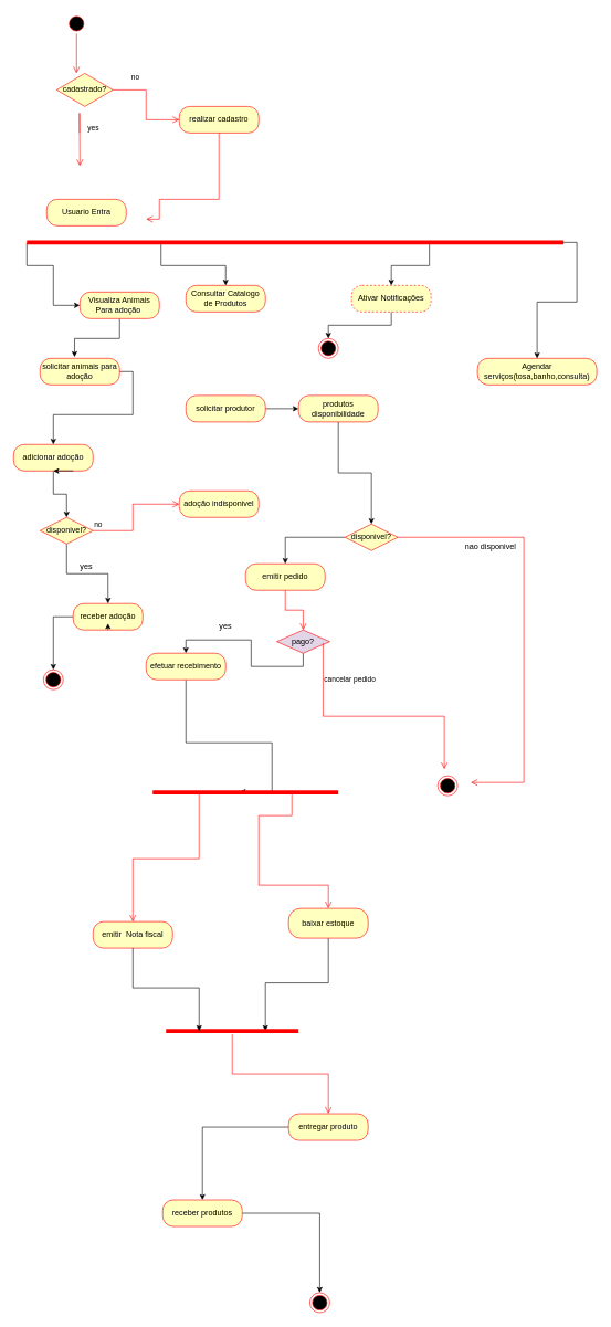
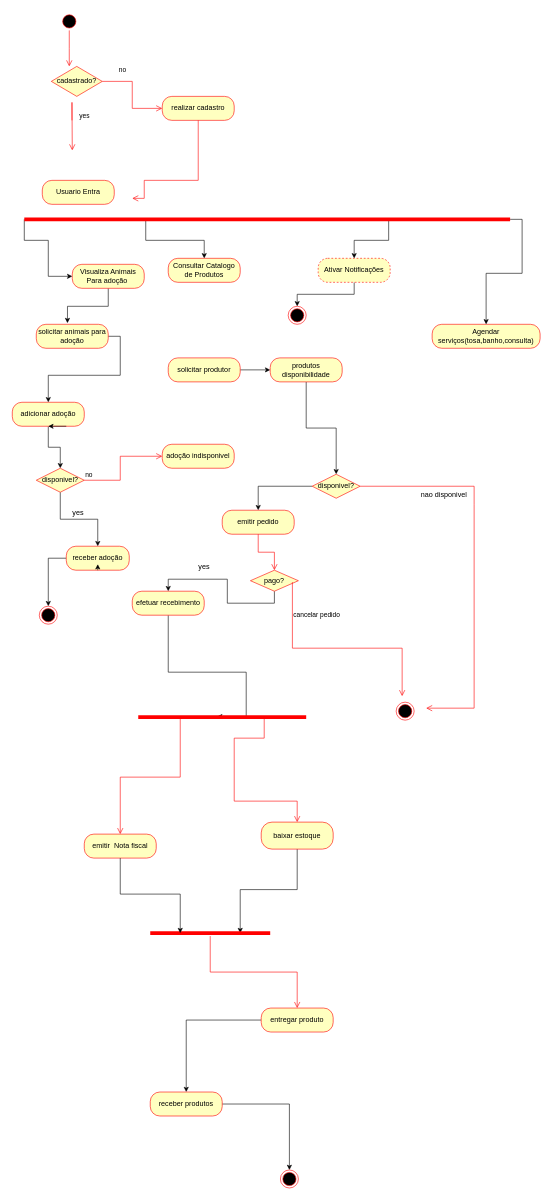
  <mxCell id="0" />
  <mxCell id="1" parent="0" />
  <mxCell id="2" value="" style="edgeStyle=orthogonalEdgeStyle;rounded=0;orthogonalLoop=1;jettySize=auto;html=1;" parent="1" source="3" target="5" edge="1"><mxGeometry relative="1" as="geometry" /></mxCell>
  <mxCell id="3" value="solicitar produtor" style="rounded=1;whiteSpace=wrap;html=1;arcSize=40;fontColor=#000000;fillColor=#ffffc0;strokeColor=#ff0000;" parent="1" vertex="1"><mxGeometry x="280" y="596" width="120" height="40" as="geometry" /></mxCell>
  <mxCell id="4" value="" style="edgeStyle=orthogonalEdgeStyle;rounded=0;orthogonalLoop=1;jettySize=auto;html=1;" parent="1" source="5" target="7" edge="1"><mxGeometry relative="1" as="geometry" /></mxCell>
  <mxCell id="5" value="produtos disponibilidade" style="rounded=1;whiteSpace=wrap;html=1;arcSize=40;fontColor=#000000;fillColor=#ffffc0;strokeColor=#ff0000;" parent="1" vertex="1"><mxGeometry x="450" y="596" width="120" height="40" as="geometry" /></mxCell>
  <mxCell id="6" value="" style="edgeStyle=orthogonalEdgeStyle;rounded=0;orthogonalLoop=1;jettySize=auto;html=1;" parent="1" source="7" target="14" edge="1"><mxGeometry relative="1" as="geometry" /></mxCell>
  <mxCell id="7" value="disponivel?" style="rhombus;whiteSpace=wrap;html=1;fontColor=#000000;fillColor=#ffffc0;strokeColor=#ff0000;" parent="1" vertex="1"><mxGeometry x="520" y="790" width="80" height="40" as="geometry" /></mxCell>
  <mxCell id="8" value="" style="edgeStyle=orthogonalEdgeStyle;html=1;align=left;verticalAlign=bottom;endArrow=open;endSize=8;strokeColor=#ff0000;rounded=0;" parent="1" source="7" edge="1"><mxGeometry x="-1" y="14" relative="1" as="geometry"><mxPoint x="710" as="targetPoint" y="1180" /><mxPoint x="-10" y="4" as="offset" /><Array as="points"><mxPoint x="790" y="840" /><mxPoint x="790" y="1180" /><mxPoint x="720" y="1180" /></Array></mxGeometry></mxCell>
  <mxCell id="9" value="nao disponivel" style="text;html=1;whiteSpace=wrap;strokeColor=none;fillColor=none;align=center;verticalAlign=middle;rounded=0;" parent="1" vertex="1"><mxGeometry x="700" y="810" width="80" height="30" as="geometry" /></mxCell>
  <mxCell id="10" style="edgeStyle=orthogonalEdgeStyle;rounded=0;orthogonalLoop=1;jettySize=auto;html=1;exitX=0.5;exitY=1;exitDx=0;exitDy=0;entryX=0.5;entryY=0;entryDx=0;entryDy=0;" edge="1" parent="1" source="11" target="17"><mxGeometry relative="1" as="geometry" /></mxCell>
- <mxCell id="11" value="pago?" style="rhombus;whiteSpace=wrap;html=1;fontColor=#000000;fillColor=#e1d5e7;strokeColor=#ff0000;" parent="1" vertex="1"><mxGeometry x="417" y="950" width="80" height="35" as="geometry" /></mxCell>
+ <mxCell id="11" value="pago?" style="rhombus;whiteSpace=wrap;html=1;fontColor=#000000;fillColor=#ffffc0;strokeColor=#ff0000;" parent="1" vertex="1"><mxGeometry x="417" y="950" width="80" height="35" as="geometry" /></mxCell>
  <mxCell id="12" value="cancelar pedido" style="edgeStyle=orthogonalEdgeStyle;html=1;align=left;verticalAlign=bottom;endArrow=open;endSize=8;strokeColor=#ff0000;rounded=0;exitX=0.875;exitY=0.571;exitDx=0;exitDy=0;exitPerimeter=0;" parent="1" source="11" edge="1"><mxGeometry x="-0.661" relative="1" as="geometry"><mxPoint x="670" y="1160" as="targetPoint" /><mxPoint x="1010" y="1197.5" as="sourcePoint" /><mxPoint as="offset" /><Array as="points"><mxPoint x="670" y="1080" /></Array></mxGeometry></mxCell>
  <mxCell id="13" value="" style="ellipse;html=1;shape=endState;fillColor=#000000;strokeColor=#ff0000;" parent="1" vertex="1"><mxGeometry x="660" y="1170" width="30" height="30" as="geometry" /></mxCell>
  <mxCell id="14" value="emitir pedido" style="rounded=1;whiteSpace=wrap;html=1;arcSize=40;fontColor=#000000;fillColor=#ffffc0;strokeColor=#ff0000;" parent="1" vertex="1"><mxGeometry x="370" y="850" width="120" height="40" as="geometry" /></mxCell>
  <mxCell id="15" value="" style="edgeStyle=orthogonalEdgeStyle;html=1;verticalAlign=bottom;endArrow=open;endSize=8;strokeColor=#ff0000;rounded=0;exitX=0.5;exitY=1;exitDx=0;exitDy=0;entryX=0.5;entryY=0;entryDx=0;entryDy=0;" parent="1" edge="1" target="11" source="14"><mxGeometry relative="1" as="geometry"><mxPoint x="940" y="1170" as="targetPoint" /><mxPoint x="950" y="1120" as="sourcePoint" /></mxGeometry></mxCell>
  <mxCell id="16" value="" style="edgeStyle=orthogonalEdgeStyle;rounded=0;orthogonalLoop=1;jettySize=auto;html=1;entryX=0.47;entryY=0.4;entryDx=0;entryDy=0;entryPerimeter=0;" parent="1" source="17" target="19" edge="1"><mxGeometry relative="1" as="geometry"><Array as="points"><mxPoint x="280" y="1120" /><mxPoint x="410" y="1120" /></Array></mxGeometry></mxCell>
  <mxCell id="17" value="efetuar recebimento" style="rounded=1;whiteSpace=wrap;html=1;arcSize=40;fontColor=#000000;fillColor=#ffffc0;strokeColor=#ff0000;" parent="1" vertex="1"><mxGeometry x="220" y="985" width="120" height="40" as="geometry" /></mxCell>
  <mxCell id="18" value="yes" style="text;html=1;whiteSpace=wrap;strokeColor=none;fillColor=none;align=center;verticalAlign=middle;rounded=0;" parent="1" vertex="1"><mxGeometry x="310" y="930" width="60" height="30" as="geometry" /></mxCell>
  <mxCell id="19" value="" style="shape=line;html=1;strokeWidth=6;strokeColor=#ff0000;" parent="1" vertex="1"><mxGeometry x="230" y="1190" width="280" height="10" as="geometry" /></mxCell>
  <mxCell id="20" value="" style="edgeStyle=orthogonalEdgeStyle;html=1;verticalAlign=bottom;endArrow=open;endSize=8;strokeColor=#ff0000;rounded=0;exitX=0.75;exitY=0.5;exitDx=0;exitDy=0;exitPerimeter=0;entryX=0.5;entryY=0;entryDx=0;entryDy=0;" parent="1" source="19" target="61" edge="1"><mxGeometry relative="1" as="geometry"><mxPoint x="680" y="1560" as="targetPoint" /><Array as="points"><mxPoint x="440" y="1230" /><mxPoint x="390" y="1230" /><mxPoint x="390" y="1335" /><mxPoint x="495" y="1335" /><mxPoint x="495" y="1360" /></Array></mxGeometry></mxCell>
  <mxCell id="21" value="" style="edgeStyle=orthogonalEdgeStyle;html=1;verticalAlign=bottom;endArrow=open;endSize=8;strokeColor=#ff0000;rounded=0;exitX=0.25;exitY=0.5;exitDx=0;exitDy=0;exitPerimeter=0;" parent="1" target="23" edge="1" source="19"><mxGeometry relative="1" as="geometry"><mxPoint x="1250" y="1650" as="targetPoint" /><mxPoint x="1250" y="1600" as="sourcePoint" /></mxGeometry></mxCell>
  <mxCell id="22" value="" style="edgeStyle=orthogonalEdgeStyle;rounded=0;orthogonalLoop=1;jettySize=auto;html=1;entryX=0.75;entryY=0.5;entryDx=0;entryDy=0;entryPerimeter=0;" parent="1" source="61" target="24" edge="1"><mxGeometry relative="1" as="geometry" /></mxCell>
  <mxCell id="23" value="emitir&amp;nbsp; Nota fiscal" style="rounded=1;whiteSpace=wrap;html=1;arcSize=40;fontColor=#000000;fillColor=#ffffc0;strokeColor=#ff0000;" parent="1" vertex="1"><mxGeometry x="140" y="1390" width="120" height="40" as="geometry" /></mxCell>
  <mxCell id="24" value="" style="shape=line;html=1;strokeWidth=6;strokeColor=#ff0000;" parent="1" vertex="1"><mxGeometry x="250" y="1550" width="200" height="10" as="geometry" /></mxCell>
  <mxCell id="25" value="" style="edgeStyle=orthogonalEdgeStyle;html=1;verticalAlign=bottom;endArrow=open;endSize=8;strokeColor=#ff0000;rounded=0;" parent="1" source="24" target="27" edge="1"><mxGeometry relative="1" as="geometry"><mxPoint x="1320" y="1830" as="targetPoint" /></mxGeometry></mxCell>
  <mxCell id="26" value="" style="edgeStyle=orthogonalEdgeStyle;rounded=0;orthogonalLoop=1;jettySize=auto;html=1;" parent="1" source="27" target="29" edge="1"><mxGeometry relative="1" as="geometry" /></mxCell>
  <mxCell id="27" value="entregar produto" style="rounded=1;whiteSpace=wrap;html=1;arcSize=40;fontColor=#000000;fillColor=#ffffc0;strokeColor=#ff0000;" parent="1" vertex="1"><mxGeometry x="435" y="1680" width="120" height="40" as="geometry" /></mxCell>
  <mxCell id="28" value="" style="edgeStyle=orthogonalEdgeStyle;rounded=0;orthogonalLoop=1;jettySize=auto;html=1;" parent="1" source="29" target="30" edge="1"><mxGeometry relative="1" as="geometry" /></mxCell>
- <mxCell id="29" value="receber produtos" style="rounded=1;whiteSpace=wrap;html=1;arcSize=40;fontColor=#000000;fillColor=#ffffc0;strokeColor=#ff0000;" parent="1" vertex="1"><mxGeometry x="245" y="1810" width="120" height="40" as="geometry" /></mxCell>
+ <mxCell id="29" value="receber produtos" style="rounded=1;whiteSpace=wrap;html=1;arcSize=40;fontColor=#000000;fillColor=#ffffc0;strokeColor=#ff0000;" parent="1" vertex="1"><mxGeometry x="250" y="1820" width="120" height="40" as="geometry" /></mxCell>
  <mxCell id="30" value="" style="ellipse;html=1;shape=endState;fillColor=#000000;strokeColor=#ff0000;" parent="1" vertex="1"><mxGeometry x="467" y="1950" width="30" height="30" as="geometry" /></mxCell>
  <mxCell id="31" value="" style="edgeStyle=orthogonalEdgeStyle;rounded=0;orthogonalLoop=1;jettySize=auto;html=1;" parent="1" source="32" target="34" edge="1"><mxGeometry relative="1" as="geometry" /></mxCell>
  <mxCell id="32" value="adicionar adoção" style="rounded=1;whiteSpace=wrap;html=1;arcSize=40;fontColor=#000000;fillColor=#ffffc0;strokeColor=#ff0000;" parent="1" vertex="1"><mxGeometry x="20" y="670" width="120" height="40" as="geometry" /></mxCell>
  <mxCell id="33" style="edgeStyle=orthogonalEdgeStyle;rounded=0;orthogonalLoop=1;jettySize=auto;html=1;exitX=0.5;exitY=1;exitDx=0;exitDy=0;entryX=0.5;entryY=0;entryDx=0;entryDy=0;" edge="1" parent="1" source="34" target="37"><mxGeometry relative="1" as="geometry" /></mxCell>
  <mxCell id="34" value="disponivel?" style="rhombus;whiteSpace=wrap;html=1;fontColor=#000000;fillColor=#ffffc0;strokeColor=#ff0000;" parent="1" vertex="1"><mxGeometry x="60" y="780" width="80" height="40" as="geometry" /></mxCell>
  <mxCell id="35" value="no" style="edgeStyle=orthogonalEdgeStyle;html=1;align=left;verticalAlign=bottom;endArrow=open;endSize=8;strokeColor=#ff0000;rounded=0;entryX=0;entryY=0.5;entryDx=0;entryDy=0;exitX=1;exitY=0.5;exitDx=0;exitDy=0;" parent="1" source="34" edge="1" target="60"><mxGeometry x="-1" relative="1" as="geometry"><mxPoint x="440" y="750" as="targetPoint" /><Array as="points"><mxPoint x="200" y="800" /><mxPoint x="200" y="760" /></Array></mxGeometry></mxCell>
  <mxCell id="36" style="edgeStyle=orthogonalEdgeStyle;rounded=0;orthogonalLoop=1;jettySize=auto;html=1;exitX=0;exitY=0.5;exitDx=0;exitDy=0;entryX=0.5;entryY=0;entryDx=0;entryDy=0;" edge="1" parent="1" source="37" target="62"><mxGeometry relative="1" as="geometry" /></mxCell>
  <mxCell id="37" value="receber adoção" style="rounded=1;whiteSpace=wrap;html=1;arcSize=40;fontColor=#000000;fillColor=#ffffc0;strokeColor=#ff0000;" parent="1" vertex="1"><mxGeometry x="110" y="910" width="105" height="40" as="geometry" /></mxCell>
  <mxCell id="38" style="edgeStyle=orthogonalEdgeStyle;rounded=0;orthogonalLoop=1;jettySize=auto;html=1;exitX=1;exitY=0.5;exitDx=0;exitDy=0;" parent="1" source="39" target="32" edge="1"><mxGeometry relative="1" as="geometry" /></mxCell>
  <mxCell id="39" value="solicitar animais para adoção" style="rounded=1;whiteSpace=wrap;html=1;arcSize=40;fontColor=#000000;fillColor=#ffffc0;strokeColor=#ff0000;" parent="1" vertex="1"><mxGeometry x="60" y="540" width="120" height="40" as="geometry" /></mxCell>
  <mxCell id="40" value="Agendar serviços(tosa,banho,consulta)" style="rounded=1;whiteSpace=wrap;html=1;arcSize=40;fontColor=#000000;fillColor=#ffffc0;strokeColor=#ff0000;" parent="1" vertex="1"><mxGeometry x="720" y="540" width="180" height="40" as="geometry" /></mxCell>
  <mxCell id="41" value="" style="ellipse;html=1;shape=startState;fillColor=#000000;strokeColor=#ff0000;" parent="1" vertex="1"><mxGeometry x="100" y="20" width="30" height="30" as="geometry" /></mxCell>
  <mxCell id="42" value="" style="edgeStyle=orthogonalEdgeStyle;html=1;verticalAlign=bottom;endArrow=open;endSize=8;strokeColor=#ff0000;rounded=0;" parent="1" source="41" edge="1"><mxGeometry relative="1" as="geometry"><mxPoint x="115" y="110" as="targetPoint" /></mxGeometry></mxCell>
  <mxCell id="43" value="realizar cadastro" style="rounded=1;whiteSpace=wrap;html=1;arcSize=40;fontColor=#000000;fillColor=#ffffc0;strokeColor=#ff0000;" parent="1" vertex="1"><mxGeometry x="270" y="160" width="120" height="40" as="geometry" /></mxCell>
  <mxCell id="44" value="" style="edgeStyle=orthogonalEdgeStyle;html=1;verticalAlign=bottom;endArrow=open;endSize=8;strokeColor=#ff0000;rounded=0;exitX=0.5;exitY=1;exitDx=0;exitDy=0;" parent="1" source="43" edge="1"><mxGeometry relative="1" as="geometry"><mxPoint x="220" y="330" as="targetPoint" /><Array as="points"><mxPoint x="330" y="300" /><mxPoint x="240" y="300" /></Array></mxGeometry></mxCell>
  <mxCell id="45" value="cadastrado?" style="rhombus;whiteSpace=wrap;html=1;fontColor=#000000;fillColor=#ffffc0;strokeColor=#ff0000;" parent="1" vertex="1"><mxGeometry x="85" y="110" width="85" height="50" as="geometry" /></mxCell>
  <mxCell id="46" value="no" style="edgeStyle=orthogonalEdgeStyle;html=1;align=left;verticalAlign=bottom;endArrow=open;endSize=8;strokeColor=#ff0000;rounded=0;entryX=0;entryY=0.5;entryDx=0;entryDy=0;exitX=1;exitY=0.5;exitDx=0;exitDy=0;" parent="1" source="45" target="43" edge="1"><mxGeometry x="-0.636" y="10" relative="1" as="geometry"><mxPoint x="260" y="130" as="targetPoint" /><Array as="points"><mxPoint x="220" y="135" /><mxPoint x="220" y="180" /></Array><mxPoint as="offset" /></mxGeometry></mxCell>
  <mxCell id="47" value="yes" style="edgeStyle=orthogonalEdgeStyle;html=1;align=left;verticalAlign=top;endArrow=open;endSize=8;strokeColor=#ff0000;rounded=0;" parent="1" edge="1"><mxGeometry x="-0.272" y="10" relative="1" as="geometry"><mxPoint x="120" y="250" as="targetPoint" /><mxPoint x="119.5" y="200" as="sourcePoint" /><Array as="points"><mxPoint x="119.5" y="170" /></Array><mxPoint as="offset" /></mxGeometry></mxCell>
  <mxCell id="48" value="Usuario Entra" style="rounded=1;whiteSpace=wrap;html=1;arcSize=40;fontColor=#000000;fillColor=#ffffc0;strokeColor=#ff0000;" parent="1" vertex="1"><mxGeometry x="70" y="300" width="120" height="40" as="geometry" /></mxCell>
  <mxCell id="49" style="edgeStyle=orthogonalEdgeStyle;rounded=0;orthogonalLoop=1;jettySize=auto;html=1;exitX=0;exitY=0.5;exitDx=0;exitDy=0;exitPerimeter=0;" parent="1" edge="1" target="55" source="53"><mxGeometry relative="1" as="geometry"><mxPoint x="60" y="365" as="sourcePoint" /><mxPoint x="60" y="490" as="targetPoint" /><Array as="points"><mxPoint x="40" y="400" /><mxPoint x="80" y="400" /></Array></mxGeometry></mxCell>
  <mxCell id="50" style="edgeStyle=orthogonalEdgeStyle;rounded=0;orthogonalLoop=1;jettySize=auto;html=1;exitX=0.25;exitY=0.5;exitDx=0;exitDy=0;exitPerimeter=0;" parent="1" source="53" target="56" edge="1"><mxGeometry relative="1" as="geometry"><mxPoint x="250" y="480" as="targetPoint" /></mxGeometry></mxCell>
  <mxCell id="51" style="edgeStyle=orthogonalEdgeStyle;rounded=0;orthogonalLoop=1;jettySize=auto;html=1;exitX=0.75;exitY=0.5;exitDx=0;exitDy=0;exitPerimeter=0;" parent="1" source="53" target="58" edge="1"><mxGeometry relative="1" as="geometry"><mxPoint x="420" y="520" as="targetPoint" /></mxGeometry></mxCell>
  <mxCell id="52" style="edgeStyle=orthogonalEdgeStyle;rounded=0;orthogonalLoop=1;jettySize=auto;html=1;exitX=1;exitY=0.5;exitDx=0;exitDy=0;exitPerimeter=0;" edge="1" parent="1" source="53" target="40"><mxGeometry relative="1" as="geometry" /></mxCell>
  <mxCell id="53" value="" style="shape=line;html=1;strokeWidth=6;strokeColor=#ff0000;" parent="1" vertex="1"><mxGeometry x="40" y="360" width="810" height="10" as="geometry" /></mxCell>
  <mxCell id="54" style="edgeStyle=orthogonalEdgeStyle;rounded=0;orthogonalLoop=1;jettySize=auto;html=1;exitX=0.5;exitY=1;exitDx=0;exitDy=0;entryX=0.433;entryY=-0.05;entryDx=0;entryDy=0;entryPerimeter=0;" parent="1" source="55" edge="1" target="39"><mxGeometry relative="1" as="geometry"><mxPoint x="90" y="660" as="targetPoint" /></mxGeometry></mxCell>
  <mxCell id="55" value="Visualiza Animais Para adoção&amp;nbsp;" style="rounded=1;whiteSpace=wrap;html=1;arcSize=40;fontColor=#000000;fillColor=#ffffc0;strokeColor=#ff0000;" parent="1" vertex="1"><mxGeometry x="120" y="440" width="120" height="40" as="geometry" /></mxCell>
  <mxCell id="56" value="Consultar Catalogo de Produtos" style="rounded=1;whiteSpace=wrap;html=1;arcSize=40;fontColor=#000000;fillColor=#ffffc0;strokeColor=#ff0000;" parent="1" vertex="1"><mxGeometry x="280" y="430" width="120" height="40" as="geometry" /></mxCell>
  <mxCell id="57" style="edgeStyle=orthogonalEdgeStyle;rounded=0;orthogonalLoop=1;jettySize=auto;html=1;exitX=0.5;exitY=1;exitDx=0;exitDy=0;" edge="1" parent="1" source="58" target="63"><mxGeometry relative="1" as="geometry"><mxPoint x="430" y="560" as="targetPoint" /></mxGeometry></mxCell>
  <mxCell id="58" value="Ativar Notificações" style="rounded=1;whiteSpace=wrap;html=1;arcSize=40;fontColor=#000000;fillColor=#ffffc0;strokeColor=#ff0000;dashed=1;" parent="1" vertex="1"><mxGeometry x="530" y="430" width="120" height="40" as="geometry" /></mxCell>
  <mxCell id="59" style="edgeStyle=orthogonalEdgeStyle;rounded=0;orthogonalLoop=1;jettySize=auto;html=1;exitX=0.75;exitY=1;exitDx=0;exitDy=0;entryX=0.5;entryY=1;entryDx=0;entryDy=0;" parent="1" source="32" target="32" edge="1"><mxGeometry relative="1" as="geometry" /></mxCell>
  <mxCell id="60" value="adoção indisponivel" style="rounded=1;whiteSpace=wrap;html=1;arcSize=40;fontColor=#000000;fillColor=#ffffc0;strokeColor=#ff0000;" vertex="1" parent="1"><mxGeometry x="270" y="740" width="120" height="40" as="geometry" /></mxCell>
  <mxCell id="61" value="baixar estoque" style="rounded=1;whiteSpace=wrap;html=1;arcSize=40;fontColor=#000000;fillColor=#ffffc0;strokeColor=#ff0000;" parent="1" vertex="1"><mxGeometry x="435" y="1370" width="120" height="45" as="geometry" /></mxCell>
  <mxCell id="62" value="" style="ellipse;html=1;shape=endState;fillColor=#000000;strokeColor=#ff0000;" vertex="1" parent="1"><mxGeometry x="65" y="1010" width="30" height="30" as="geometry" /></mxCell>
  <mxCell id="63" value="" style="ellipse;html=1;shape=endState;fillColor=#000000;strokeColor=#ff0000;" vertex="1" parent="1"><mxGeometry x="480" y="510" width="30" height="30" as="geometry" /></mxCell>
  <mxCell id="64" style="edgeStyle=orthogonalEdgeStyle;rounded=0;orthogonalLoop=1;jettySize=auto;html=1;exitX=0.5;exitY=1;exitDx=0;exitDy=0;entryX=0.5;entryY=0.75;entryDx=0;entryDy=0;entryPerimeter=0;" edge="1" parent="1" source="37" target="37"><mxGeometry relative="1" as="geometry" /></mxCell>
  <mxCell id="65" value="yes" style="text;html=1;whiteSpace=wrap;strokeColor=none;fillColor=none;align=center;verticalAlign=middle;rounded=0;" vertex="1" parent="1"><mxGeometry x="100" y="840" width="60" height="30" as="geometry" /></mxCell>
  <mxCell id="66" style="edgeStyle=orthogonalEdgeStyle;rounded=0;orthogonalLoop=1;jettySize=auto;html=1;exitX=0.5;exitY=1;exitDx=0;exitDy=0;entryX=0.25;entryY=0.5;entryDx=0;entryDy=0;entryPerimeter=0;" edge="1" parent="1" source="23" target="24"><mxGeometry relative="1" as="geometry" /></mxCell>
